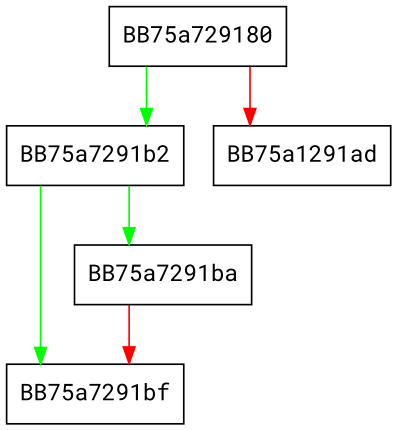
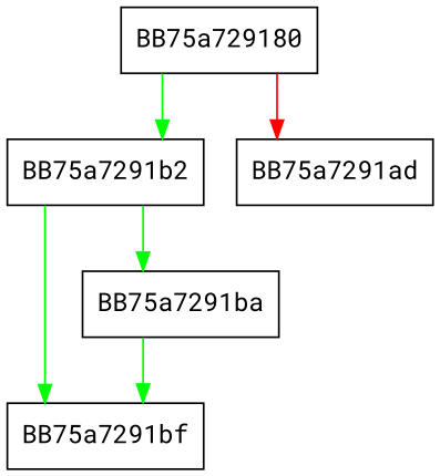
  digraph {
    fontname="Roboto Mono"
    splines=ortho
    node [fontname="Roboto Mono" shape=box]
    edge [color=green fontname="Roboto Mono"]
    BB75a729180
    BB75a7291b2
-   BB75a7291ad [label=BB75a1291ad]
+   BB75a7291ad
    BB75a7291bf
    BB75a7291ba
    BB75a729180 -> BB75a7291b2
    BB75a729180 -> BB75a7291ad [color=red]
    BB75a7291b2 -> BB75a7291bf
    BB75a7291b2 -> BB75a7291ba
-   BB75a7291ba -> BB75a7291bf [color=red]
+   BB75a7291ba -> BB75a7291bf
  }
